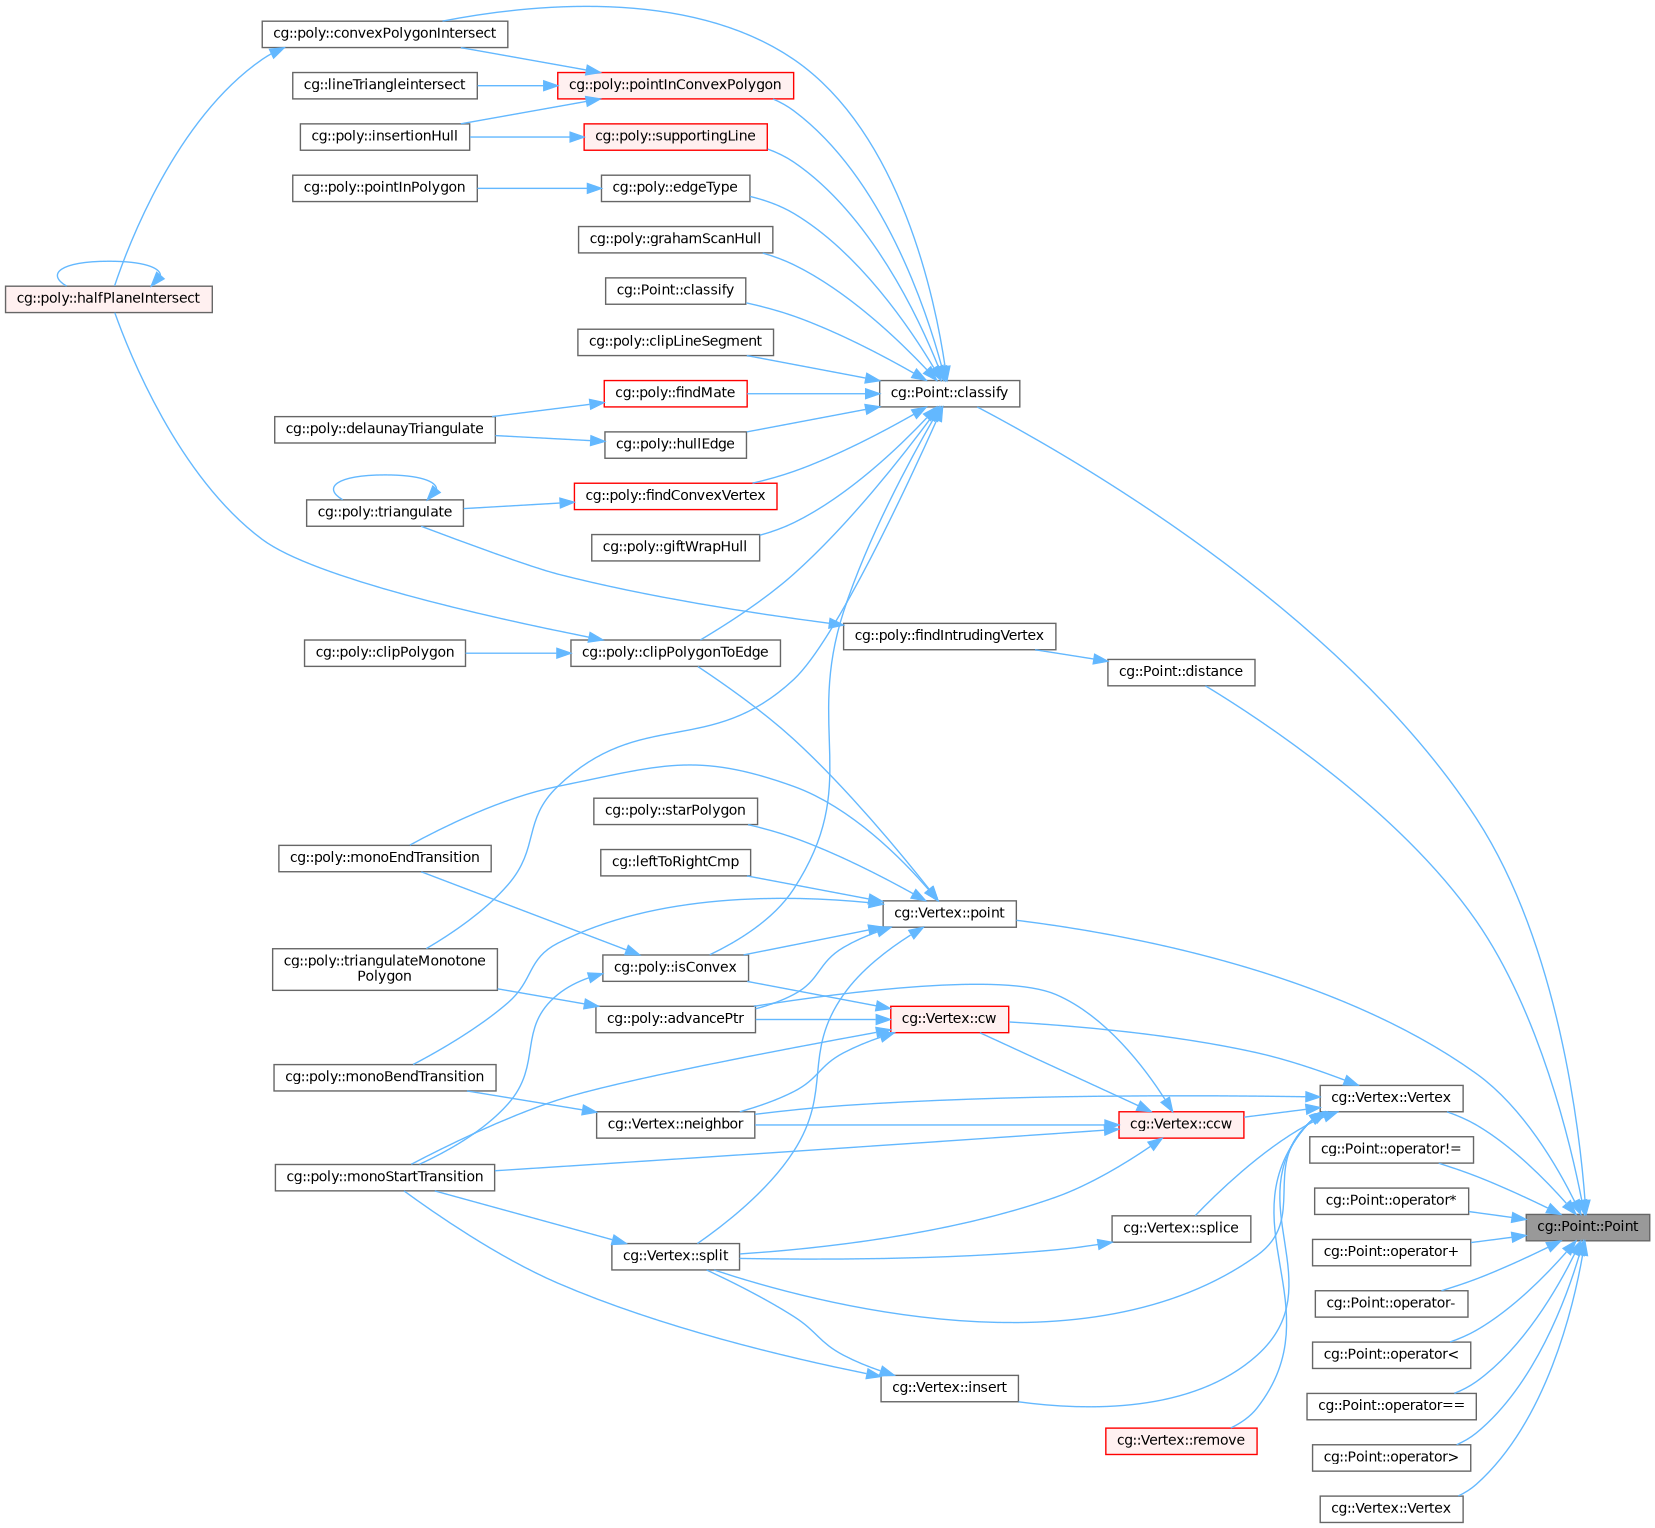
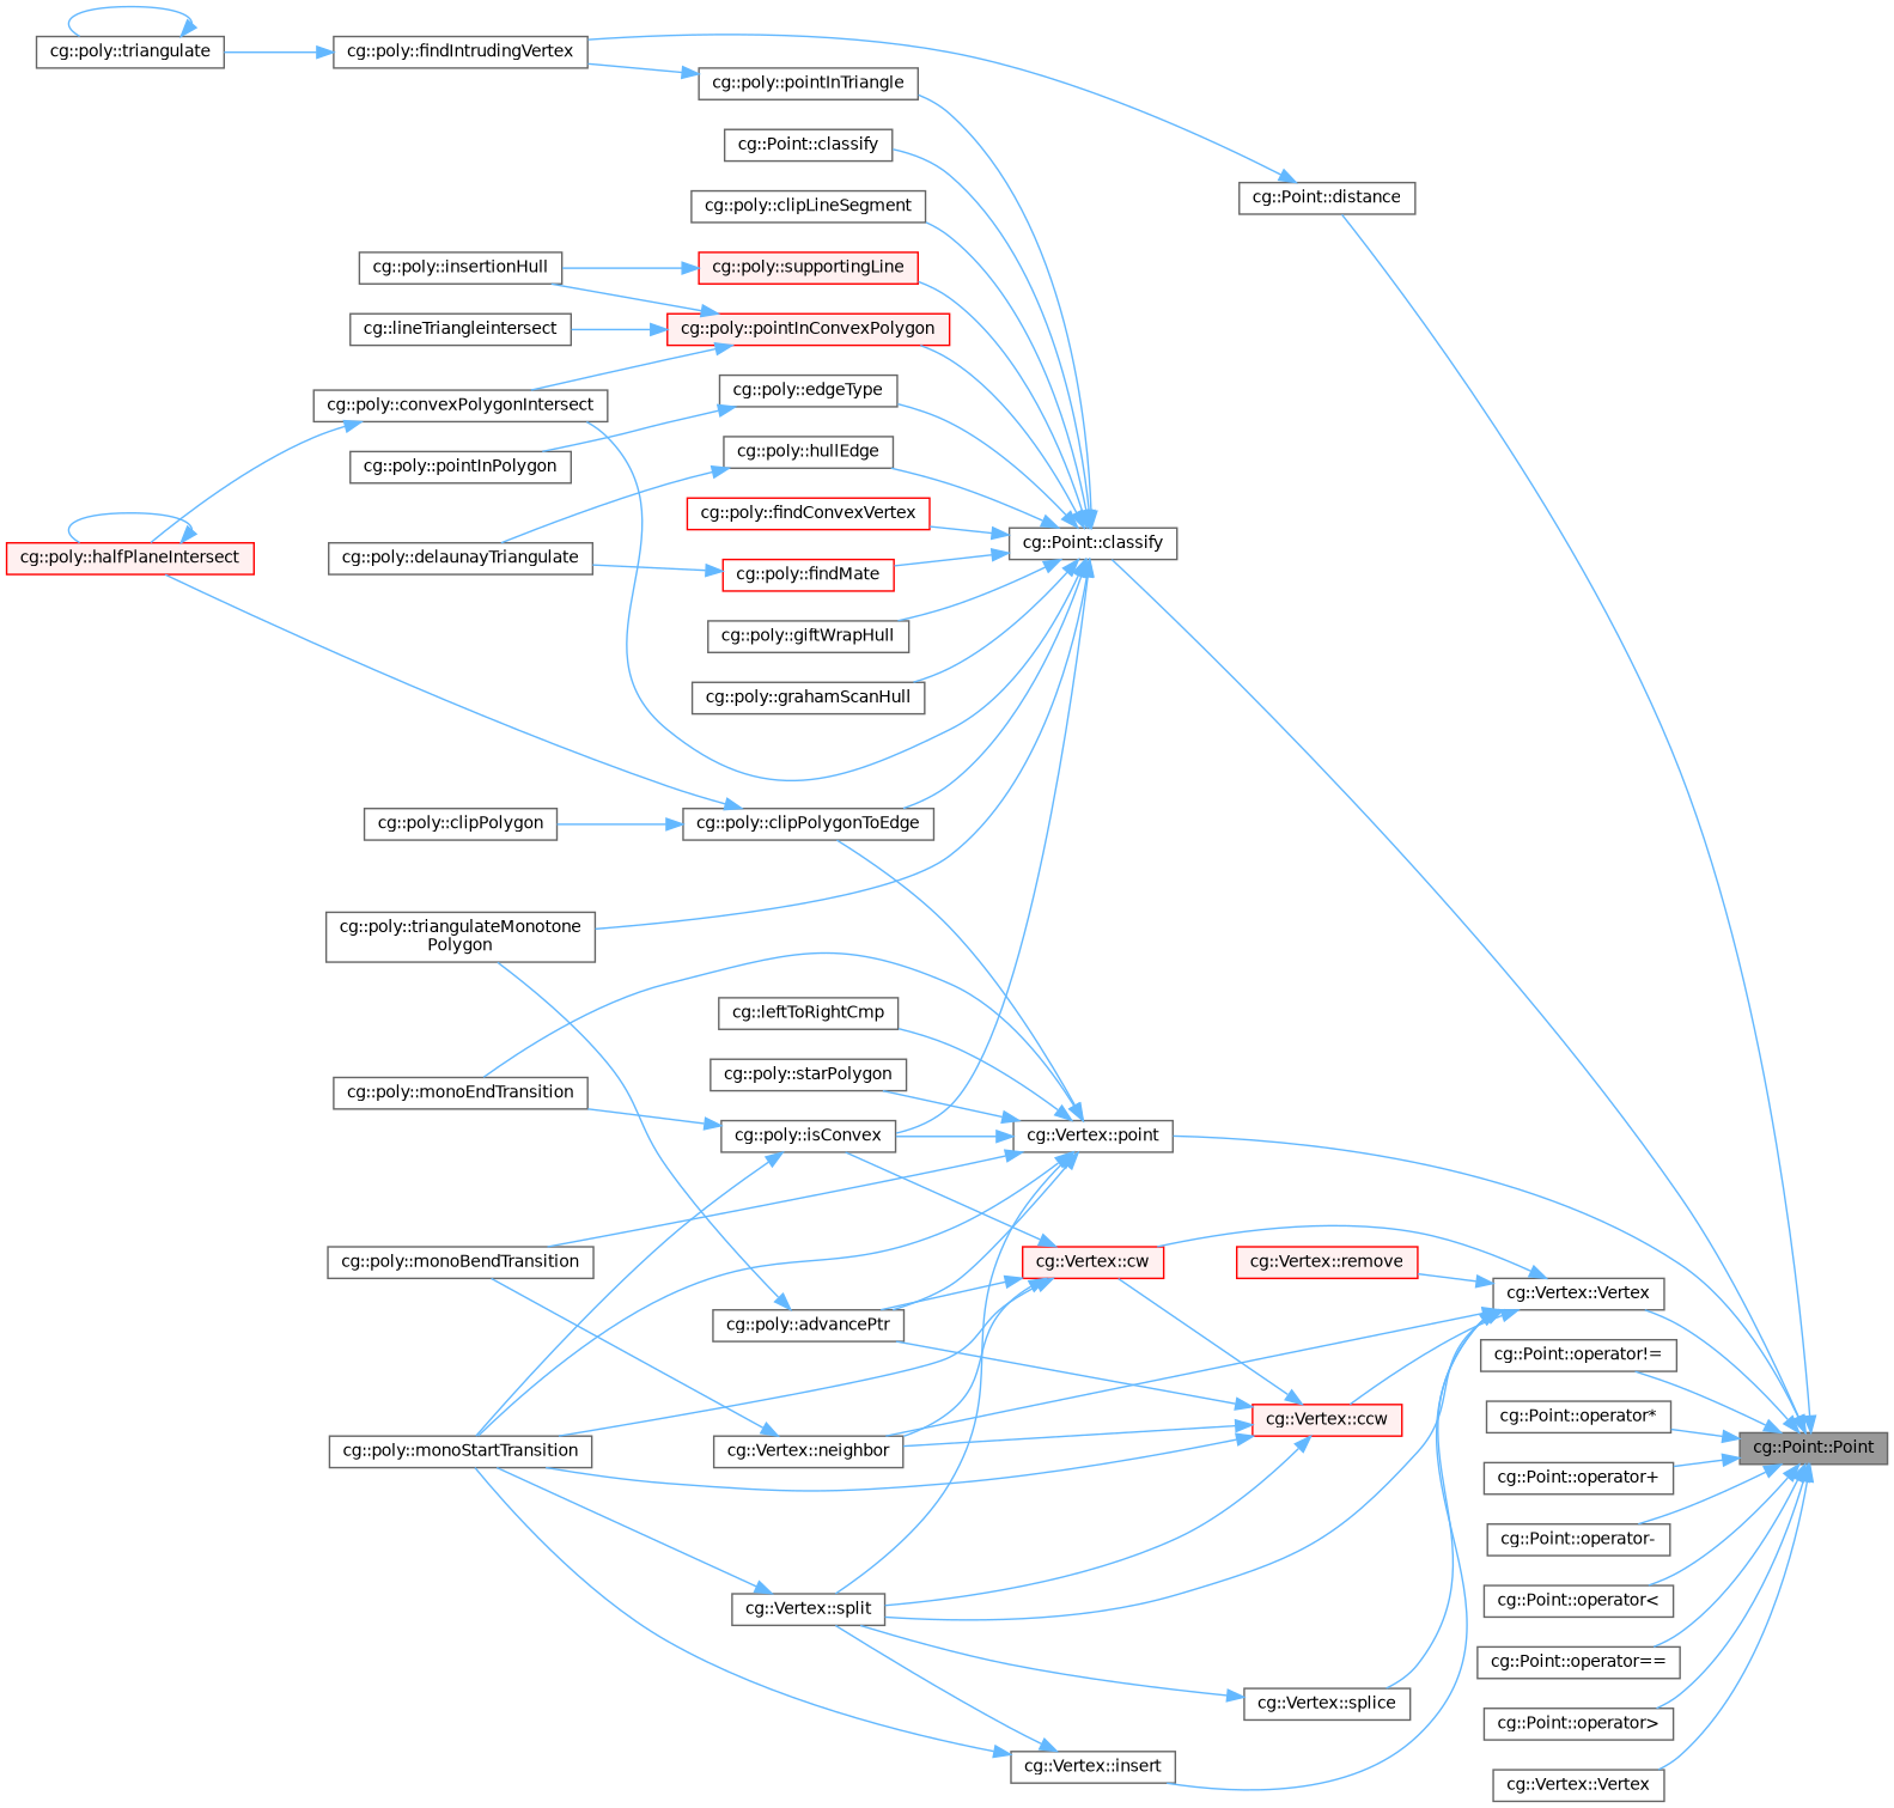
  digraph {
    rankdir=RL
    node [color=grey40 fillcolor=white fontname=Helvetica fontsize=10 shape=box style=filled]
    edge [color=steelblue1 dir=back fontname=Helvetica fontsize=10 labelfontname=Helvetica labelfontsize=10 style=solid]
    n1 [color=gray40 fillcolor=grey60 fontcolor=black height=0.2 label="cg::Point::Point" width=0.4]
    n2 [height=0.2 label="cg::Point::classify" width=0.4]
    n3 [height=0.2 label="cg::Point::distance" width=0.4]
    n4 [height=0.2 label="cg::Point::operator!=" width=0.4]
    n5 [height=0.2 label="cg::Point::operator*" width=0.4]
    n6 [height=0.2 label="cg::Point::operator+" width=0.4]
    n7 [height=0.2 label="cg::Point::operator-" width=0.4]
    n8 [height=0.2 label="cg::Point::operator\<" width=0.4]
    n9 [height=0.2 label="cg::Point::operator==" width=0.4]
    n10 [height=0.2 label="cg::Point::operator\>" width=0.4]
    n11 [height=0.2 label="cg::Vertex::point" width=0.4]
    n12 [height=0.2 label="cg::Vertex::Vertex" width=0.4]
    n13 [height=0.2 label="cg::Vertex::Vertex" width=0.4]
    n14 [height=0.2 label="cg::Point::classify" width=0.4]
    n15 [height=0.2 label="cg::poly::clipLineSegment" width=0.4]
    n16 [height=0.2 label="cg::poly::clipPolygonToEdge" width=0.4]
    n17 [height=0.2 label="cg::poly::convexPolygonIntersect" width=0.4]
    n18 [height=0.2 label="cg::poly::edgeType" width=0.4]
    n19 [color=red height=0.2 label="cg::poly::findConvexVertex" width=0.4]
    n20 [color=red height=0.2 label="cg::poly::findMate" width=0.4]
    n21 [height=0.2 label="cg::poly::giftWrapHull" width=0.4]
    n22 [height=0.2 label="cg::poly::grahamScanHull" width=0.4]
    n23 [height=0.2 label="cg::poly::hullEdge" width=0.4]
    n24 [height=0.2 label="cg::poly::isConvex" width=0.4]
    n25 [color=red fillcolor="#FFF0F0" height=0.2 label="cg::poly::pointInConvexPolygon" width=0.4]
+   n26 [height=0.2 label="cg::poly::pointInTriangle" width=0.4]
    n27 [color=red fillcolor="#FFF0F0" height=0.2 label="cg::poly::supportingLine" width=0.4]
    n28 [height=0.2 label="cg::poly::triangulateMonotone\lPolygon" width=0.4]
    n29 [height=0.2 label="cg::poly::findIntrudingVertex" width=0.4]
    n30 [height=0.2 label="cg::poly::monoEndTransition" width=0.4]
    n31 [height=0.2 label="cg::poly::monoStartTransition" width=0.4]
    n32 [height=0.2 label="cg::poly::advancePtr" width=0.4]
    n33 [height=0.2 label="cg::leftToRightCmp" width=0.4]
    n34 [height=0.2 label="cg::poly::monoBendTransition" width=0.4]
    n35 [height=0.2 label="cg::Vertex::split" width=0.4]
    n36 [height=0.2 label="cg::poly::starPolygon" width=0.4]
    n37 [color=red fillcolor="#FFF0F0" height=0.2 label="cg::Vertex::ccw" width=0.4]
    n38 [height=0.2 label="cg::Vertex::neighbor" width=0.4]
    n39 [color=red fillcolor="#FFF0F0" height=0.2 label="cg::Vertex::cw" width=0.4]
    n40 [height=0.2 label="cg::Vertex::insert" width=0.4]
    n41 [color=red fillcolor="#FFF0F0" height=0.2 label="cg::Vertex::remove" width=0.4]
    n42 [height=0.2 label="cg::Vertex::splice" width=0.4]
    n43 [height=0.2 label="cg::poly::clipPolygon" width=0.4]
-   n44 [fillcolor="#FFF0F0" height=0.2 label="cg::poly::halfPlaneIntersect" width=0.4]
+   n44 [color=red fillcolor="#FFF0F0" height=0.2 label="cg::poly::halfPlaneIntersect" width=0.4]
    n45 [height=0.2 label="cg::poly::pointInPolygon" width=0.4]
    n46 [height=0.2 label="cg::poly::triangulate" width=0.4]
    n47 [height=0.2 label="cg::poly::delaunayTriangulate" width=0.4]
    n48 [height=0.2 label="cg::poly::insertionHull" width=0.4]
    n49 [height=0.2 label="cg::lineTriangleintersect" width=0.4]
    n1 -> n2
    n1 -> n3
    n1 -> n4
    n1 -> n5
    n1 -> n6
    n1 -> n7
    n1 -> n8
    n1 -> n9
    n1 -> n10
    n1 -> n11
    n1 -> n12
    n1 -> n13
    n2 -> n14
    n2 -> n15
    n2 -> n16
    n2 -> n17
    n2 -> n18
    n2 -> n19
    n2 -> n20
    n2 -> n21
    n2 -> n22
    n2 -> n23
    n2 -> n24
    n2 -> n25
+   n2 -> n26
    n2 -> n27
    n2 -> n28
    n3 -> n29
    n11 -> n16
    n11 -> n24
    n11 -> n30
+   n11 -> n31
    n11 -> n32
    n11 -> n33
    n11 -> n34
    n11 -> n35
    n11 -> n36
    n12 -> n35
    n12 -> n37
    n12 -> n38
    n12 -> n39
    n12 -> n40
    n12 -> n41
    n12 -> n42
    n16 -> n43
    n16 -> n44
    n17 -> n44
    n18 -> n45
-   n19 -> n46
    n20 -> n47
    n23 -> n47
    n24 -> n30
    n24 -> n31
    n25 -> n17
    n25 -> n48
    n25 -> n49
+   n26 -> n29
    n27 -> n48
    n29 -> n46
    n32 -> n28
    n35 -> n31
    n37 -> n31
    n37 -> n32
    n37 -> n35
    n37 -> n38
    n37 -> n39
    n38 -> n34
    n39 -> n24
    n39 -> n31
    n39 -> n32
    n39 -> n38
    n40 -> n31
    n40 -> n35
    n42 -> n35
    n44 -> n44
    n46 -> n46
  }
